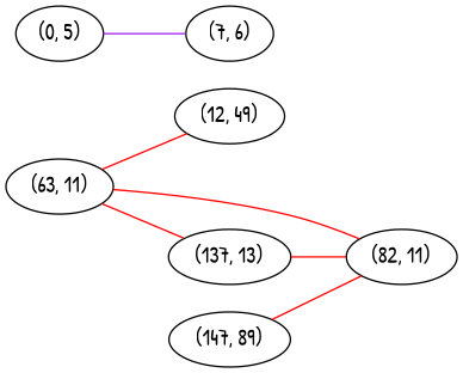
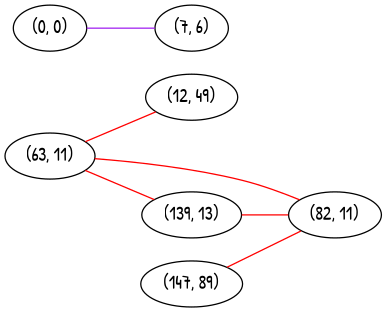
  graph {
    fontname="Patrick Hand"
    rankdir=LR
    node [fontname="Patrick Hand"]
    edge [color=red fontname="Patrick Hand" weight=1]
    n1 [label="(12, 49)"]
    "(63, 11)"
    "(82, 11)"
-   "(137, 13)"
-   "(0, 0)" [label="(0, 5)"]
+   "(137, 13)" [label="(139, 13)"]
+   "(0, 0)"
    "(7, 6)"
    n7 [label="(147, 89)"]
    "(63, 11)" -- n1
    "(63, 11)" -- "(82, 11)"
    "(63, 11)" -- "(137, 13)"
    "(137, 13)" -- "(82, 11)"
    "(0, 0)" -- "(7, 6)" [color=purple weight=4]
    n7 -- "(82, 11)"
  }
